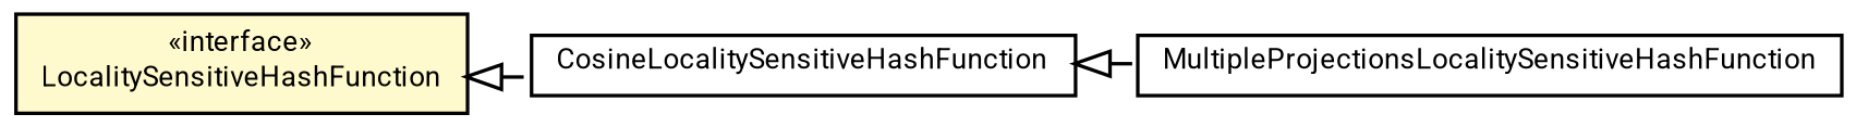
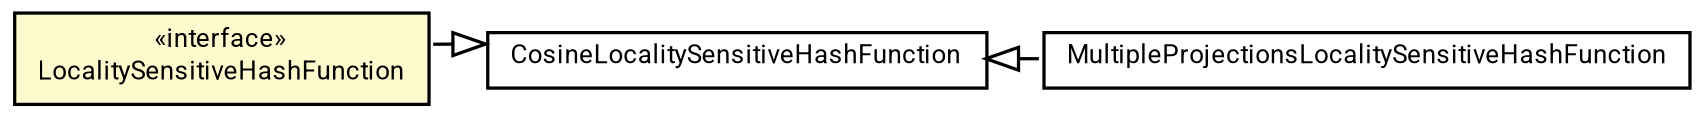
  digraph {
    nodesep=0.15
    rankdir=LR
    ranksep=0.25
    node [fontcolor=black fontname=Roboto fontsize=8 margin=0 shape=plaintext]
    edge [arrowtail=empty color=black dir=back fontname=Roboto fontsize=7 labelfontname=Roboto labelfontsize=7 style=dashed weight=9]
    n1 [height=0 label=<<table title="de.lmu.ifi.dbs.elki.index.lsh.hashfunctions.LocalitySensitiveHashFunction" border="0" cellborder="1" cellspacing="0" cellpadding="2" bgcolor="lemonChiffon" href="LocalitySensitiveHashFunction.html" target="_parent"> 		<tr><td><table border="0" cellspacing="0" cellpadding="1"> 		<tr><td align="center" balign="center"> &#171;interface&#187; </td></tr> 		<tr><td align="center" balign="center"> <font face="Roboto">LocalitySensitiveHashFunction</font> </td></tr> 		</table></td></tr> 		</table>> width=0]
    n2 [height=0 label=<<table title="de.lmu.ifi.dbs.elki.index.lsh.hashfunctions.CosineLocalitySensitiveHashFunction" border="0" cellborder="1" cellspacing="0" cellpadding="2" href="CosineLocalitySensitiveHashFunction.html" target="_parent"> 		<tr><td><table border="0" cellspacing="0" cellpadding="1"> 		<tr><td align="center" balign="center"> <font face="Roboto">CosineLocalitySensitiveHashFunction</font> </td></tr> 		</table></td></tr> 		</table>> width=0]
    n3 [height=0 label=<<table title="de.lmu.ifi.dbs.elki.index.lsh.hashfunctions.MultipleProjectionsLocalitySensitiveHashFunction" border="0" cellborder="1" cellspacing="0" cellpadding="2" href="MultipleProjectionsLocalitySensitiveHashFunction.html" target="_parent"> 		<tr><td><table border="0" cellspacing="0" cellpadding="1"> 		<tr><td align="center" balign="center"> <font face="Roboto">MultipleProjectionsLocalitySensitiveHashFunction</font> </td></tr> 		</table></td></tr> 		</table>> width=0]
-   n1 -> n2
+   n2 -> n1
    n2 -> n3
  }
